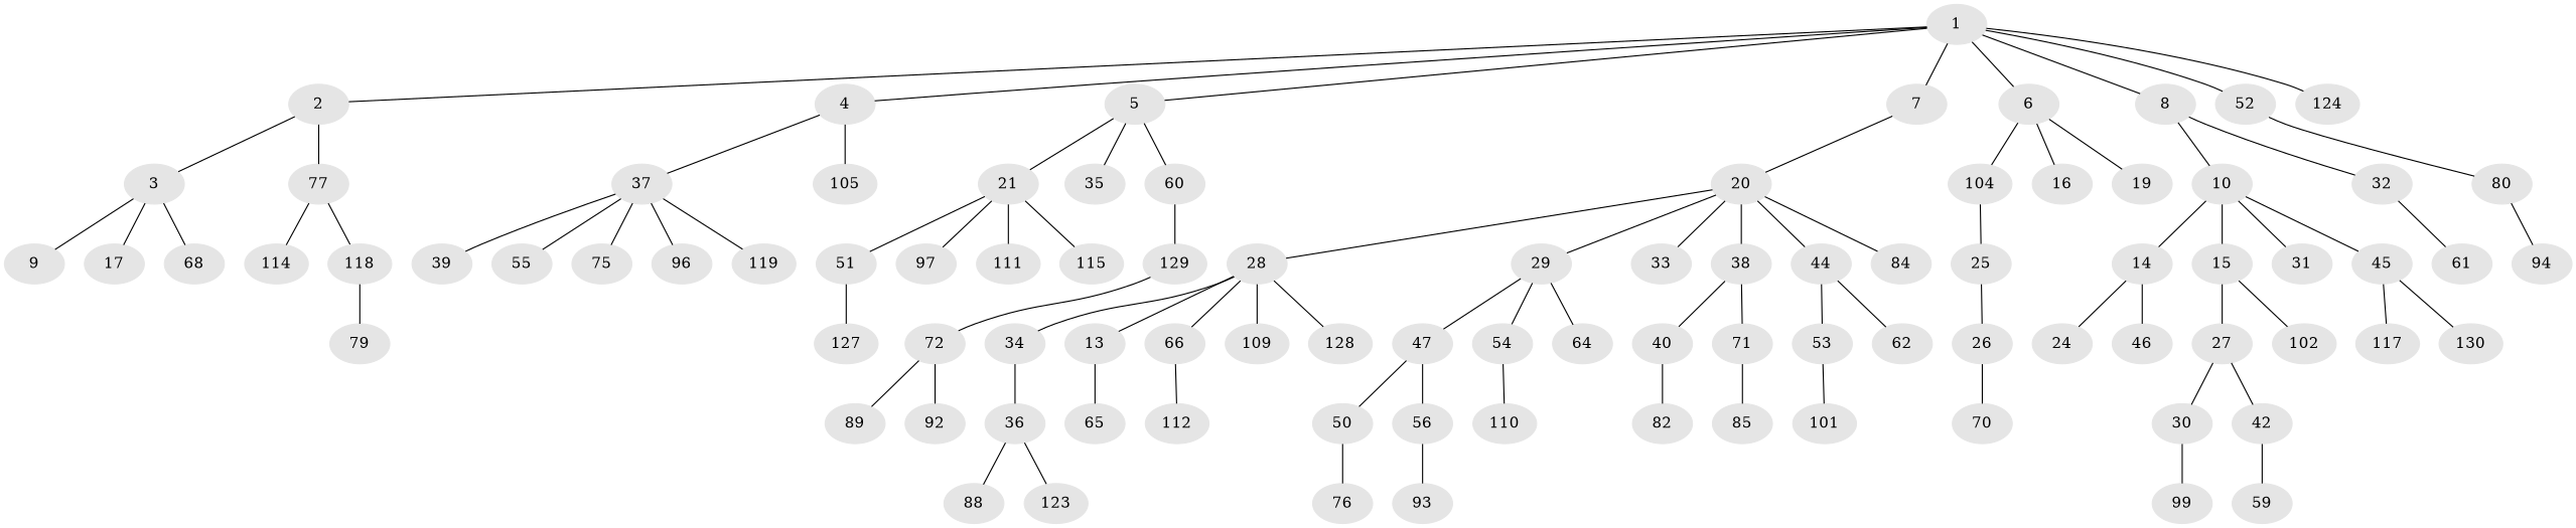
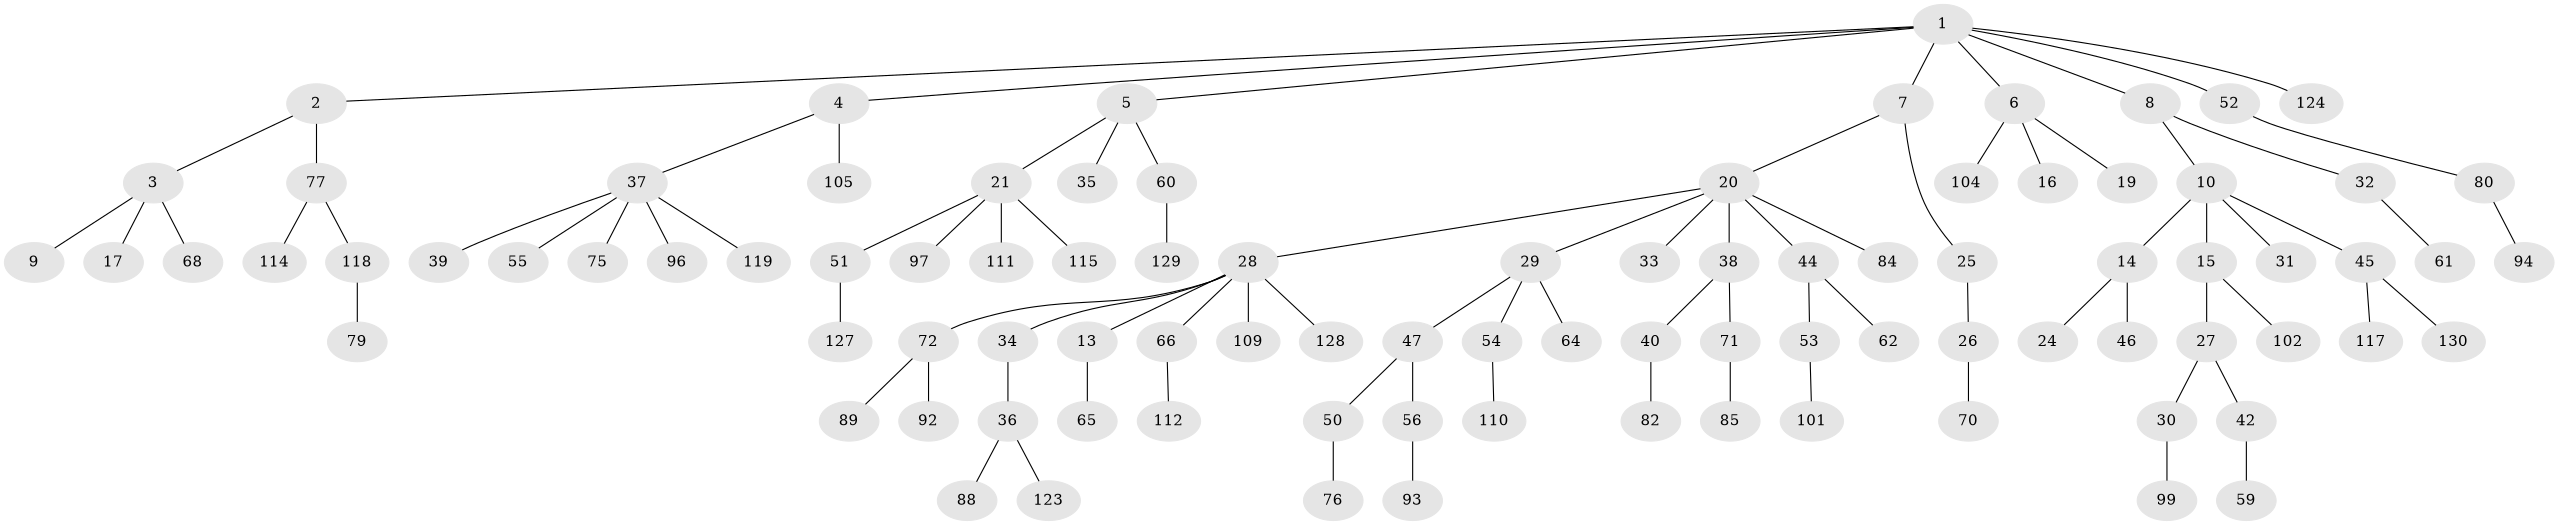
  graph {
    node [color=gray90 style=filled]
    1 [super="+120"]
    2
    4
    5
    6 [super="+13"]
    7 [super="+22"]
    8
    52
    124
    3 [super="+11"]
    77 [super="+103"]
    37 [super="+73"]
    105 [super="+131"]
    21 [super="+108"]
    35
    60 [super="+78"]
    16
    19
    104 [super="+132"]
    20 [super="+23"]
    25 [super="+126"]
    10 [super="+12"]
    32 [super="+57"]
    n24 [label=80]
    9
    17 [super="+41"]
    68
    114
    118
    79 [super="+95"]
    39
    55
    75
    96
    119
    51 [super="+125"]
    97
    111 [super="+113"]
    115
    129
    28 [super="+48"]
    29 [super="+122"]
    33
    38 [super="+43"]
    44
    84
    26 [super="+49"]
    14 [super="+90"]
    15 [super="+18"]
    31 [super="+87"]
    45 [super="+100"]
    61
    24
    46 [super="+74"]
    27 [super="+80"]
    102
    117
    130
    30
    42 [super="+67"]
    34
    n62 [label=13]
    66 [super="+107"]
    72
    109
    128
    47
    54 [super="+106"]
    64
    40
    71 [super="+116"]
    53 [super="+91"]
    62
    127
    70
    99
    59
    36 [super="+83"]
    65 [super="+98"]
    112
    89
    92
    50 [super="+58"]
    56 [super="+69"]
    110
    88
    123
    82 [super="+86"]
    85
    101
    76
    93 [super="+121"]
    94
    1 -- 2
    1 -- 4
    1 -- 5
    1 -- 6
    1 -- 7
    1 -- 8
    1 -- 52
    1 -- 124
    2 -- 3
    2 -- 77
    4 -- 37
    4 -- 105
    5 -- 21
    5 -- 35
    5 -- 60
    6 -- 16
    6 -- 19
    6 -- 104
    7 -- 20
-   104 -- 25
+   7 -- 25
    8 -- 10
    8 -- 32
    52 -- n24
    3 -- 9
    3 -- 17
    3 -- 68
    77 -- 114
    77 -- 118
    37 -- 39
    37 -- 55
    37 -- 75
    37 -- 96
    37 -- 119
    21 -- 51
    21 -- 97
    21 -- 111
    21 -- 115
    60 -- 129
    20 -- 28
    20 -- 29
    20 -- 33
    20 -- 38
    20 -- 44
    20 -- 84
    25 -- 26
    10 -- 14
    10 -- 15
    10 -- 31
    10 -- 45
    32 -- 61
    n24 -- 94
    118 -- 79
    51 -- 127
    28 -- 34
    28 -- n62
    28 -- 66
-   129 -- 72
+   28 -- 72
    28 -- 109
    28 -- 128
    29 -- 47
    29 -- 54
    29 -- 64
    38 -- 40
    38 -- 71
    44 -- 53
    44 -- 62
    26 -- 70
    14 -- 24
    14 -- 46
    15 -- 27
    15 -- 102
    45 -- 117
    45 -- 130
    27 -- 30
    27 -- 42
    30 -- 99
    42 -- 59
    34 -- 36
    n62 -- 65
    66 -- 112
    72 -- 89
    72 -- 92
    47 -- 50
    47 -- 56
    54 -- 110
    40 -- 82
    71 -- 85
    53 -- 101
    36 -- 88
    36 -- 123
    50 -- 76
    56 -- 93
  }
